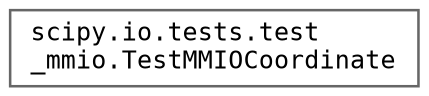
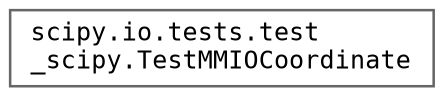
  digraph {
    rankdir=LR
    fontname="DejaVu Sans Mono"
-   n1 [color=grey40 fillcolor=white fontname="DejaVu Sans Mono" fontsize=10 height=0.2 label="scipy.io.tests.test\l_mmio.TestMMIOCoordinate" shape=box style=filled width=0.4]
+   n1 [color=grey40 fillcolor=white fontname="DejaVu Sans Mono" fontsize=10 height=0.2 label="scipy.io.tests.test\l_scipy.TestMMIOCoordinate" shape=box style=filled width=0.4]
  }
